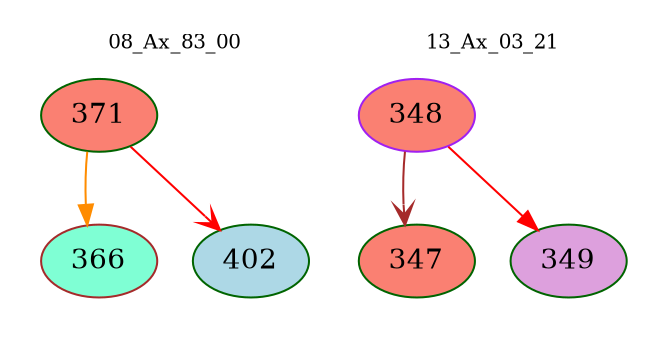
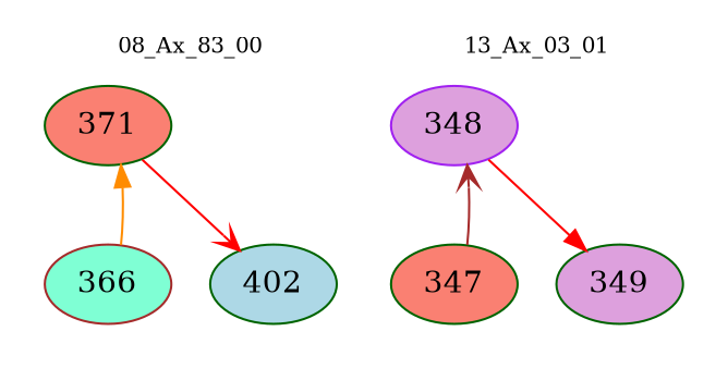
  digraph {
    node [color=darkgreen fillcolor=salmon style=filled]
    edge [arrowhead=normal color=red]
    n1 [label=371]
    n2 [color=brown fillcolor=aquamarine label=366]
    n3 [fillcolor=lightblue label=402]
-   n4 [color=purple label=348]
+   n4 [color=purple fillcolor=plum label=348]
    n5 [label=347]
    n6 [fillcolor=plum label=349]
    subgraph cluster_1 {
      color=white
      fontsize=10
      label="08_Ax_83_00"
      n1
      n2
      n3
    }
    subgraph cluster_2 {
      color=white
      fontsize=10
-     label="13_Ax_03_21"
+     label="13_Ax_03_01"
      n4
      n5
      n6
    }
-   n1 -> n2 [color=darkorange]
+   n2 -> n1 [color=darkorange]
    n1 -> n3 [arrowhead=vee]
-   n4 -> n5 [arrowhead=vee color=brown]
+   n5 -> n4 [arrowhead=vee color=brown]
    n4 -> n6
  }
